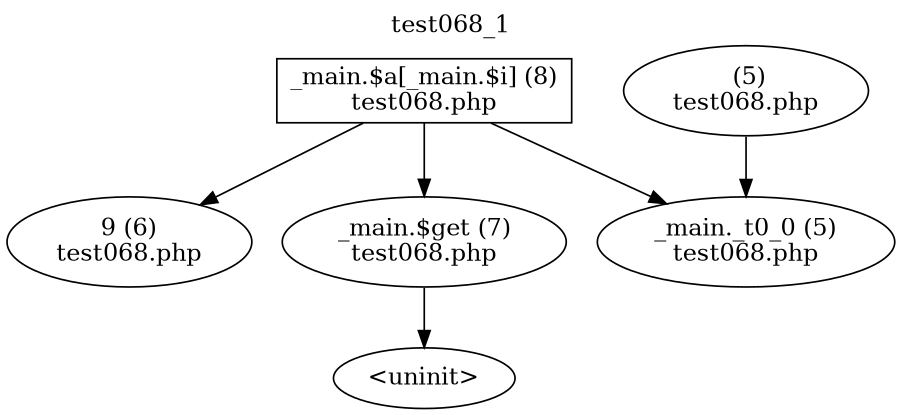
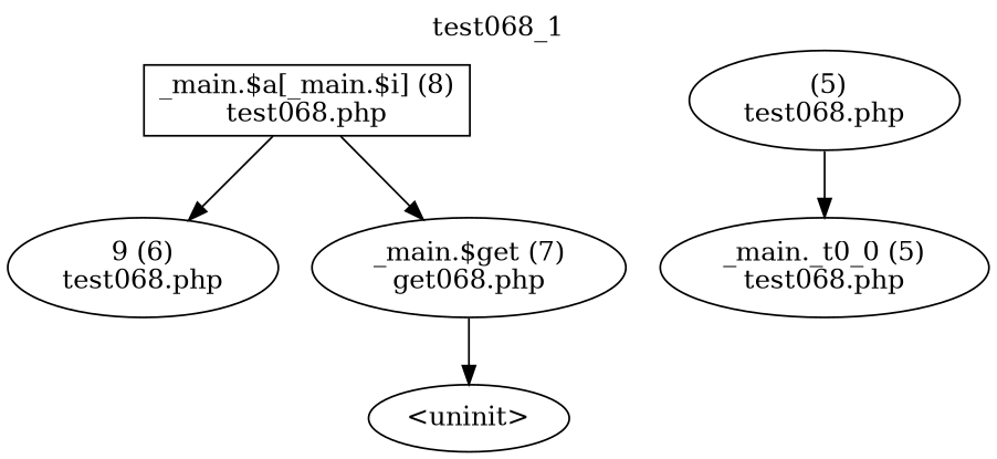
  digraph {
    label=test068_1
    labelloc=t
    node [shape=ellipse]
    n1 [label="_main.$a[_main.$i] (8)\ntest068.php" shape=box]
    n2 [label="9 (6)\ntest068.php"]
-   n3 [label="_main.$get (7)\ntest068.php"]
+   n3 [label="_main.$get (7)\nget068.php"]
    n4 [label="_main._t0_0 (5)\ntest068.php"]
    n5 [label="<uninit>"]
    n6 [label=" (5)\ntest068.php"]
    n1 -> n2
    n1 -> n3
-   n1 -> n4
    n3 -> n5
    n6 -> n4
  }
